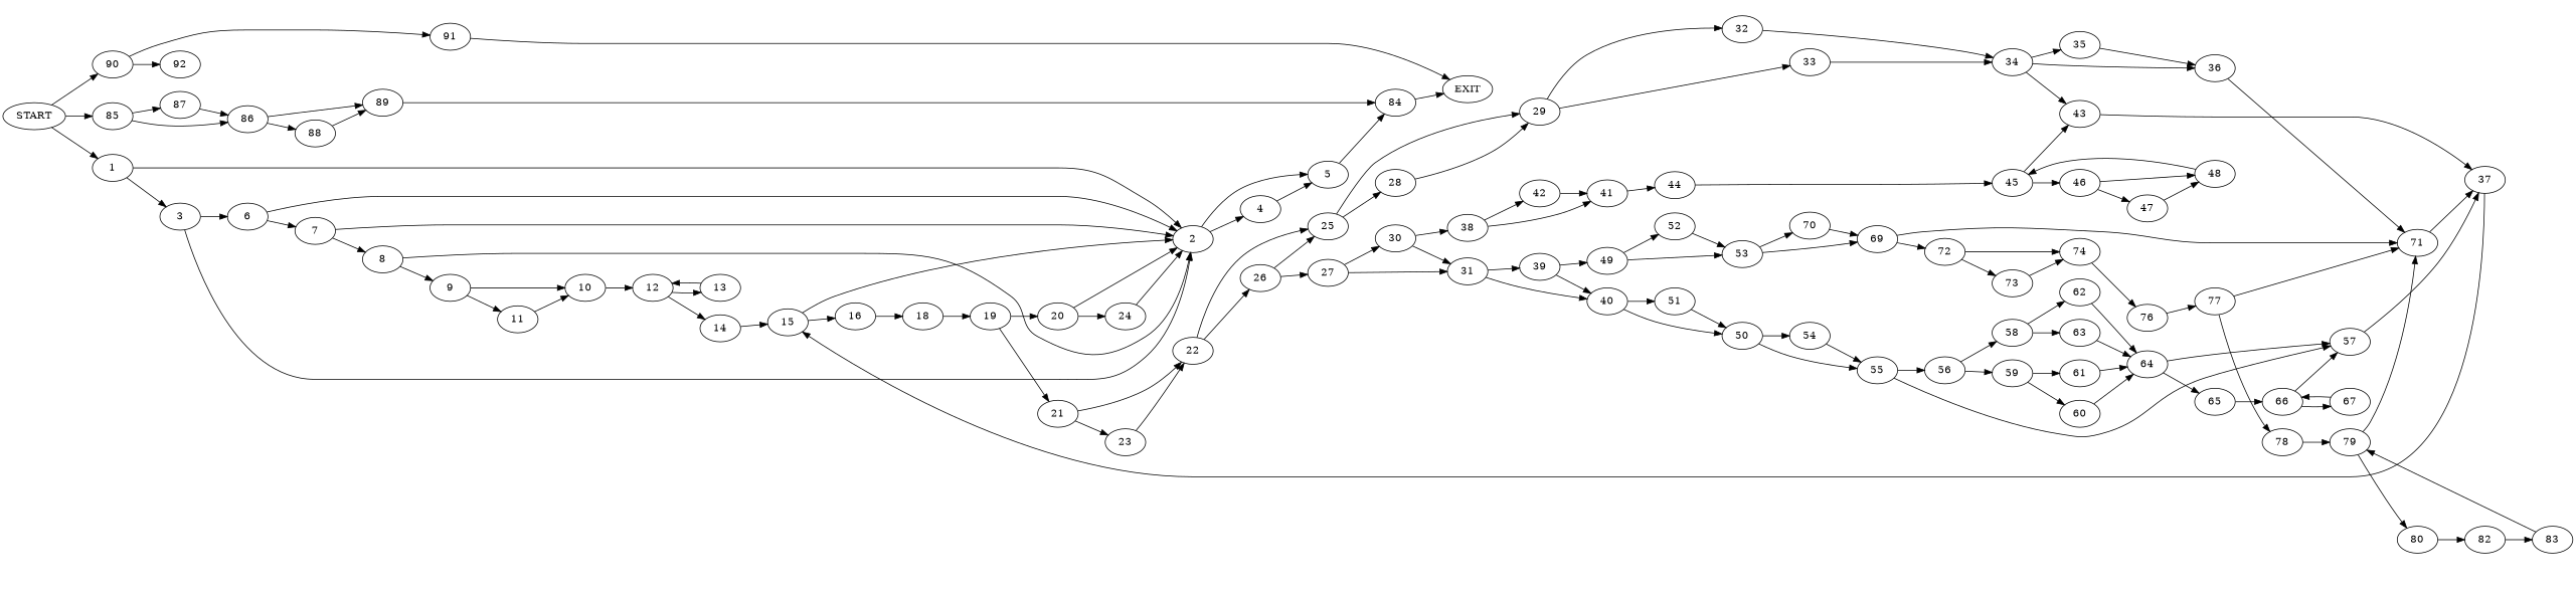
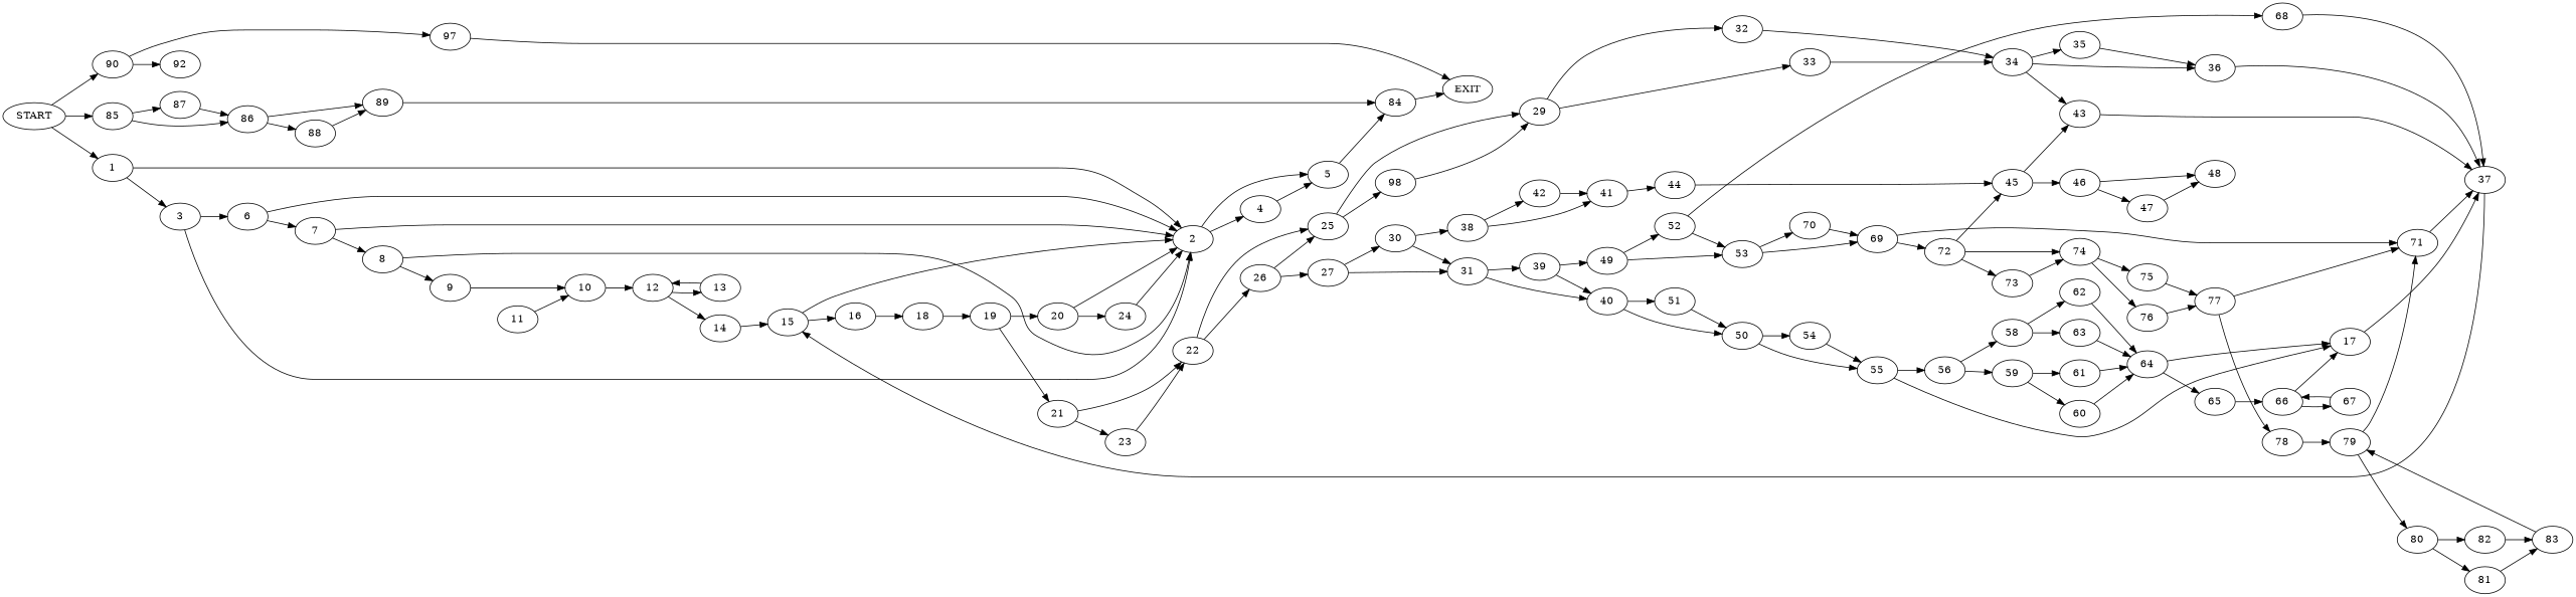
  digraph {
    rankdir=LR
    n1 [label=START]
    1
    85
    90
    2
    3
    86
    87
-   91
+   91 [label=97]
    92
    n11 [label=EXIT]
    4
    5
    6
    84
    7
    8
    9
    10
    11
    12
    13
    14
    15
    16
    18
    19
    20
    21
    24
    22
    23
    25
    26
-   28
+   28 [label=98]
    29
    27
    32
    33
    30
    31
    38
    39
    40
    34
    41
    42
    49
    50
    51
    35
    36
    43
    37
    44
    52
    53
    54
    55
    45
    46
    47
    48
+   68
    69
    70
    56
-   57
+   57 [label=17]
    71
    72
    58
    59
    62
    63
    60
    61
    64
    65
    66
    67
    73
    74
+   75
    76
    77
    78
    79
    80
+   81
    82
    83
    88
    89
    n1 -> 1
    n1 -> 85
    n1 -> 90
    1 -> 2
    1 -> 3
    85 -> 86
    85 -> 87
    90 -> 91
    90 -> 92
    2 -> 4
    2 -> 5
    3 -> 2
    3 -> 6
    86 -> 88
    86 -> 89
    87 -> 86
    91 -> n11
    4 -> 5
    5 -> 84
    6 -> 2
    6 -> 7
    84 -> n11
    7 -> 2
    7 -> 8
    8 -> 2
    8 -> 9
    9 -> 10
-   9 -> 11
    10 -> 12
    11 -> 10
    12 -> 13
    12 -> 14
    13 -> 12
    14 -> 15
    15 -> 2
    15 -> 16
    16 -> 18
    18 -> 19
    19 -> 20
    19 -> 21
    20 -> 2
    20 -> 24
    21 -> 22
    21 -> 23
    24 -> 2
    22 -> 25
    22 -> 26
    23 -> 22
    25 -> 28
    25 -> 29
    26 -> 25
    26 -> 27
    28 -> 29
    29 -> 32
    29 -> 33
    27 -> 30
    27 -> 31
    32 -> 34
    33 -> 34
    30 -> 31
    30 -> 38
    31 -> 39
    31 -> 40
    38 -> 41
    38 -> 42
    39 -> 40
    39 -> 49
    40 -> 50
    40 -> 51
    34 -> 35
    34 -> 36
    34 -> 43
    41 -> 44
    42 -> 41
    49 -> 52
    49 -> 53
    50 -> 54
    50 -> 55
    51 -> 50
    35 -> 36
-   36 -> 71
+   36 -> 37
    43 -> 37
    37 -> 15
    44 -> 45
    52 -> 53
+   52 -> 68
    53 -> 69
    53 -> 70
    54 -> 55
    55 -> 56
    55 -> 57
    45 -> 43
    45 -> 46
    46 -> 47
    46 -> 48
    47 -> 48
-   48 -> 45
+   72 -> 45
+   68 -> 37
    69 -> 71
    69 -> 72
    70 -> 69
    56 -> 58
    56 -> 59
    57 -> 37
    71 -> 37
    72 -> 73
    72 -> 74
    58 -> 62
    58 -> 63
    59 -> 60
    59 -> 61
    62 -> 64
    63 -> 64
    60 -> 64
    61 -> 64
    64 -> 57
    64 -> 65
    65 -> 66
    66 -> 57
    66 -> 67
    67 -> 66
    73 -> 74
+   74 -> 75
    74 -> 76
+   75 -> 77
    76 -> 77
    77 -> 71
    77 -> 78
    78 -> 79
    79 -> 71
    79 -> 80
+   80 -> 81
    80 -> 82
+   81 -> 83
    82 -> 83
    83 -> 79
    88 -> 89
    89 -> 84
  }
